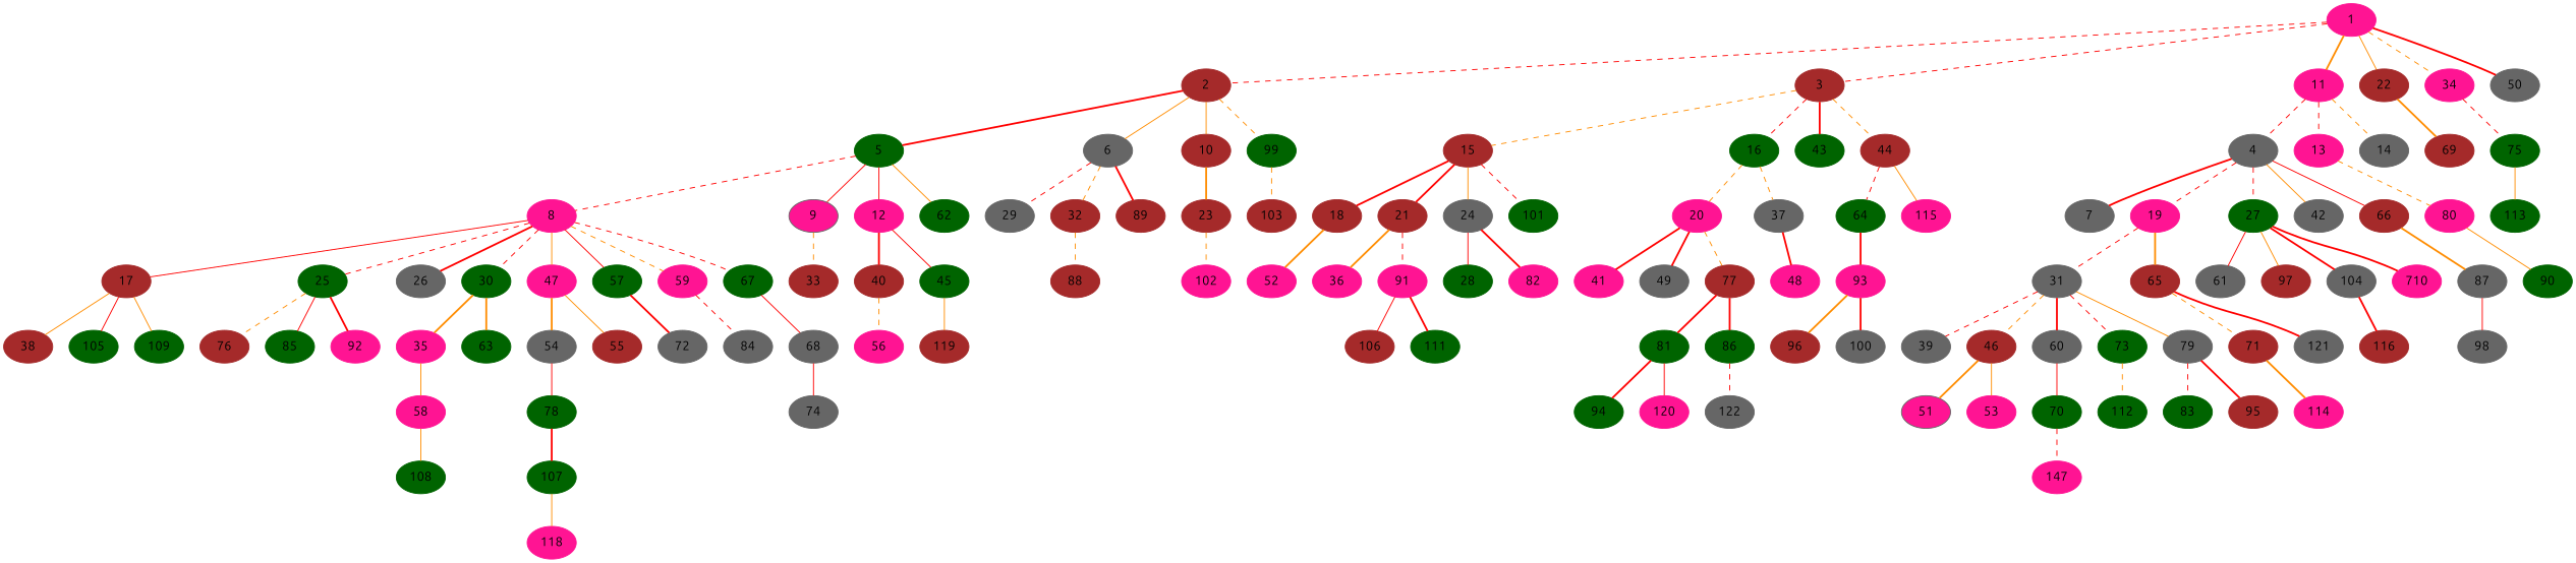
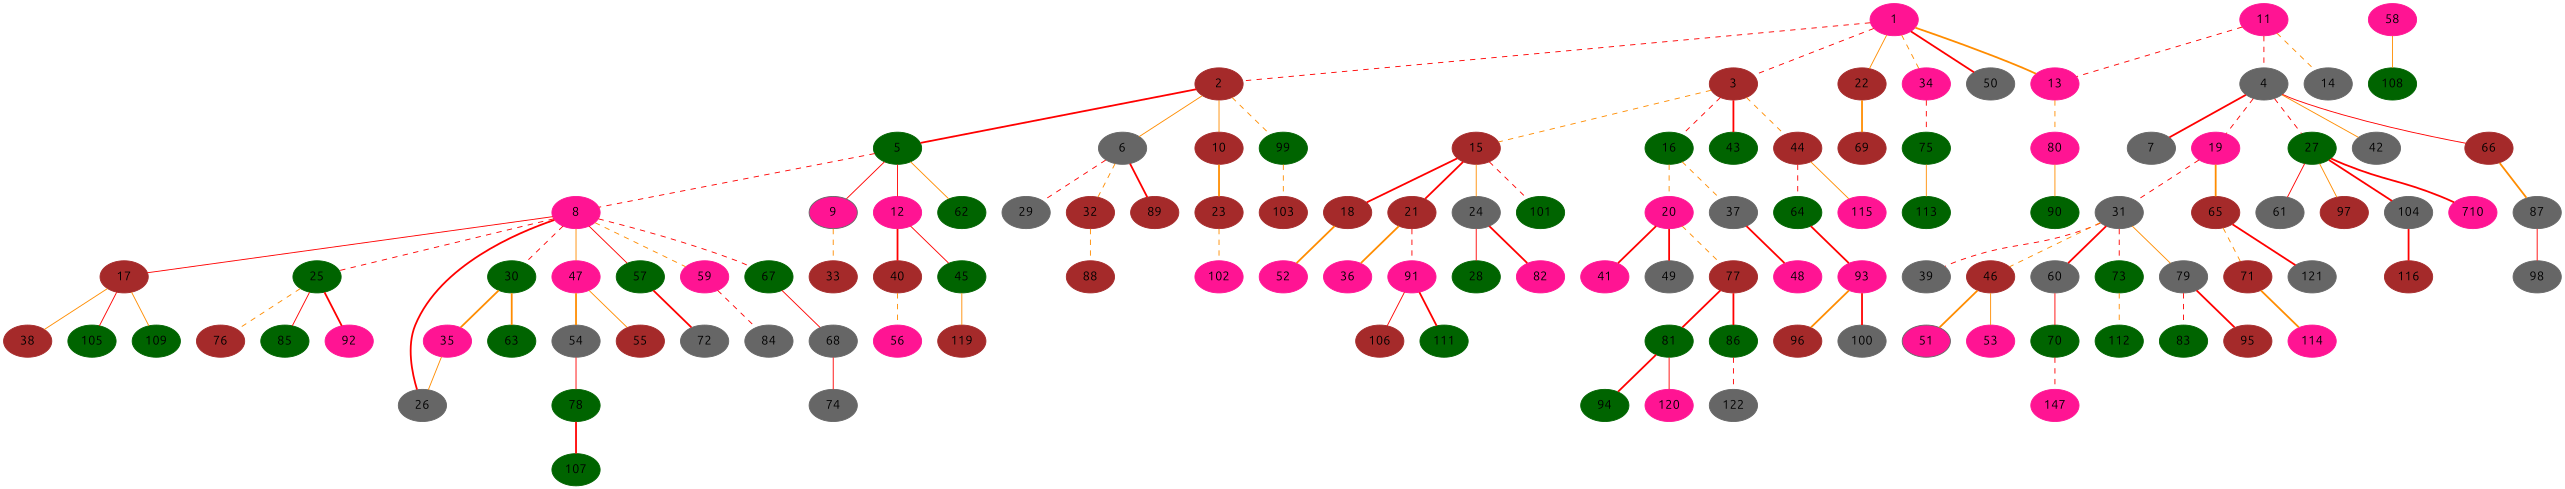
  graph {
    fontname=Ubuntu
    node [color=darkgreen fontname=Ubuntu style=filled]
    edge [color=red fontname=Ubuntu style=dashed]
    1 [color=deeppink]
    2 [color=brown]
    3 [color=brown]
    11 [color=deeppink]
    22 [color=brown]
    34 [color=deeppink]
    50 [color=gray40]
    5
    6 [color=gray40]
    10 [color=brown]
    99
    15 [color=brown]
    16
    43
    44 [color=brown]
    4 [color=gray40]
    7 [color=gray40]
    19 [color=deeppink]
    27
    42 [color=gray40]
    66 [color=brown]
    13 [color=deeppink]
    14 [color=gray40]
    69 [color=brown]
    75
    8 [color=deeppink]
    9 [color=gray40 fillcolor=deeppink]
    12 [color=deeppink]
    62
    29 [color=gray40]
    32 [color=brown]
    89 [color=brown]
    23 [color=brown]
    103 [color=brown]
    18 [color=brown]
    21 [color=brown]
    24 [color=gray40]
    101
    20 [color=deeppink]
    37 [color=gray40]
    64
    115 [color=deeppink]
    31 [color=gray40]
    65 [color=brown]
    61 [color=gray40]
    97 [color=brown]
    104 [color=gray40]
    n48 [color=deeppink label=710]
    87 [color=gray40]
    17 [color=brown]
    25
    26 [color=gray40]
    30
    47 [color=deeppink]
    57
    59 [color=deeppink]
    67
    33 [color=brown]
    40 [color=brown]
    45
    88 [color=brown]
    38 [color=brown]
    105
    109
    76 [color=brown]
    85
    92 [color=deeppink]
    35 [color=deeppink]
    63
    54 [color=gray40]
    55 [color=brown]
    72 [color=gray40]
    84 [color=gray40]
    68 [color=gray40]
    102 [color=deeppink]
    80 [color=deeppink]
    56 [color=deeppink]
    119 [color=brown]
    90
    52 [color=deeppink]
    36 [color=deeppink]
    91 [color=deeppink]
    28
    82 [color=deeppink]
    41 [color=deeppink]
    49 [color=gray40]
    77 [color=brown]
    48 [color=deeppink]
    39 [color=gray40]
    46 [color=brown]
    60 [color=gray40]
    73
    79 [color=gray40]
    71 [color=brown]
    121 [color=gray40]
    81
    86
    106 [color=brown]
    111
    116 [color=brown]
    58 [color=deeppink]
    51 [color=gray40 fillcolor=deeppink]
    53 [color=deeppink]
    70
    112
    83
    95 [color=brown]
    113
    108
    93 [color=deeppink]
    78
    107
    n113 [color=deeppink label=147]
    96 [color=brown]
    100 [color=gray40]
    114 [color=deeppink]
    98 [color=gray40]
    74 [color=gray40]
    94
    120 [color=deeppink]
    122 [color=gray40]
-   118 [color=deeppink]
    1 -- 2
    1 -- 3
-   1 -- 11 [color=darkorange style=bold]
+   1 -- 13 [color=darkorange style=bold]
    1 -- 22 [color=darkorange style=solid]
    1 -- 34 [color=darkorange]
    1 -- 50 [style=bold]
    2 -- 5 [style=bold]
    2 -- 6 [color=darkorange style=solid]
    2 -- 10 [color=darkorange style=solid]
    2 -- 99 [color=darkorange]
    3 -- 15 [color=darkorange]
    3 -- 16
    3 -- 43 [style=bold]
    3 -- 44 [color=darkorange]
    11 -- 4
    11 -- 13
    11 -- 14 [color=darkorange]
    22 -- 69 [color=darkorange style=bold]
    34 -- 75
    5 -- 8
    5 -- 9 [style=solid]
    5 -- 12 [style=solid]
    5 -- 62 [color=darkorange style=solid]
    6 -- 29
    6 -- 32 [color=darkorange]
    6 -- 89 [style=bold]
    10 -- 23 [color=darkorange style=bold]
    99 -- 103 [color=darkorange]
    15 -- 18 [style=bold]
    15 -- 21 [style=bold]
    15 -- 24 [color=darkorange style=solid]
    15 -- 101
    16 -- 20 [color=darkorange]
    16 -- 37 [color=darkorange]
    44 -- 64
    44 -- 115 [color=darkorange style=solid]
    4 -- 7 [style=bold]
    4 -- 19
    4 -- 27
    4 -- 42 [color=darkorange style=solid]
    4 -- 66 [style=solid]
    19 -- 31
    19 -- 65 [color=darkorange style=bold]
    27 -- 61 [style=solid]
    27 -- 97 [color=darkorange style=solid]
    27 -- 104 [style=bold]
    27 -- n48 [style=bold]
    66 -- 87 [color=darkorange style=bold]
    13 -- 80 [color=darkorange]
    75 -- 113 [color=darkorange style=solid]
    8 -- 17 [style=solid]
    8 -- 25
    8 -- 26 [style=bold]
    8 -- 30
    8 -- 47 [color=darkorange style=solid]
    8 -- 57 [style=solid]
    8 -- 59 [color=darkorange]
    8 -- 67
    9 -- 33 [color=darkorange]
    12 -- 40 [style=bold]
    12 -- 45 [style=solid]
    32 -- 88 [color=darkorange]
    23 -- 102 [color=darkorange]
    18 -- 52 [color=darkorange style=bold]
    21 -- 36 [color=darkorange style=bold]
    21 -- 91
    24 -- 28 [style=solid]
    24 -- 82 [style=bold]
    20 -- 41 [style=bold]
    20 -- 49 [style=bold]
    20 -- 77 [color=darkorange]
    37 -- 48 [style=bold]
    64 -- 93 [style=bold]
    31 -- 39
    31 -- 46 [color=darkorange]
    31 -- 60 [style=bold]
    31 -- 73
    31 -- 79 [color=darkorange style=solid]
    65 -- 71 [color=darkorange]
    65 -- 121 [style=bold]
    104 -- 116 [style=bold]
    87 -- 98 [style=solid]
    17 -- 38 [color=darkorange style=solid]
    17 -- 105 [style=solid]
    17 -- 109 [color=darkorange style=solid]
    25 -- 76 [color=darkorange]
    25 -- 85 [style=solid]
    25 -- 92 [style=bold]
    30 -- 35 [color=darkorange style=bold]
    30 -- 63 [color=darkorange style=bold]
    47 -- 54 [color=darkorange style=bold]
    47 -- 55 [color=darkorange style=solid]
    57 -- 72 [style=bold]
    59 -- 84
    67 -- 68 [style=solid]
    40 -- 56 [color=darkorange]
    45 -- 119 [color=darkorange style=solid]
-   35 -- 58 [color=darkorange style=solid]
+   35 -- 26 [color=darkorange style=solid]
    54 -- 78 [style=solid]
    68 -- 74 [style=solid]
    80 -- 90 [color=darkorange style=solid]
    91 -- 106 [style=solid]
    91 -- 111 [style=bold]
    77 -- 81 [style=bold]
    77 -- 86 [style=bold]
    46 -- 51 [color=darkorange style=bold]
    46 -- 53 [color=darkorange style=solid]
    60 -- 70 [style=solid]
    73 -- 112 [color=darkorange]
    79 -- 83
    79 -- 95 [style=bold]
    71 -- 114 [color=darkorange style=bold]
    81 -- 94 [style=bold]
    81 -- 120 [style=solid]
    86 -- 122
    58 -- 108 [color=darkorange style=solid]
    70 -- n113
    93 -- 96 [color=darkorange style=bold]
    93 -- 100 [style=bold]
    78 -- 107 [style=bold]
-   107 -- 118 [color=darkorange style=solid]
  }
